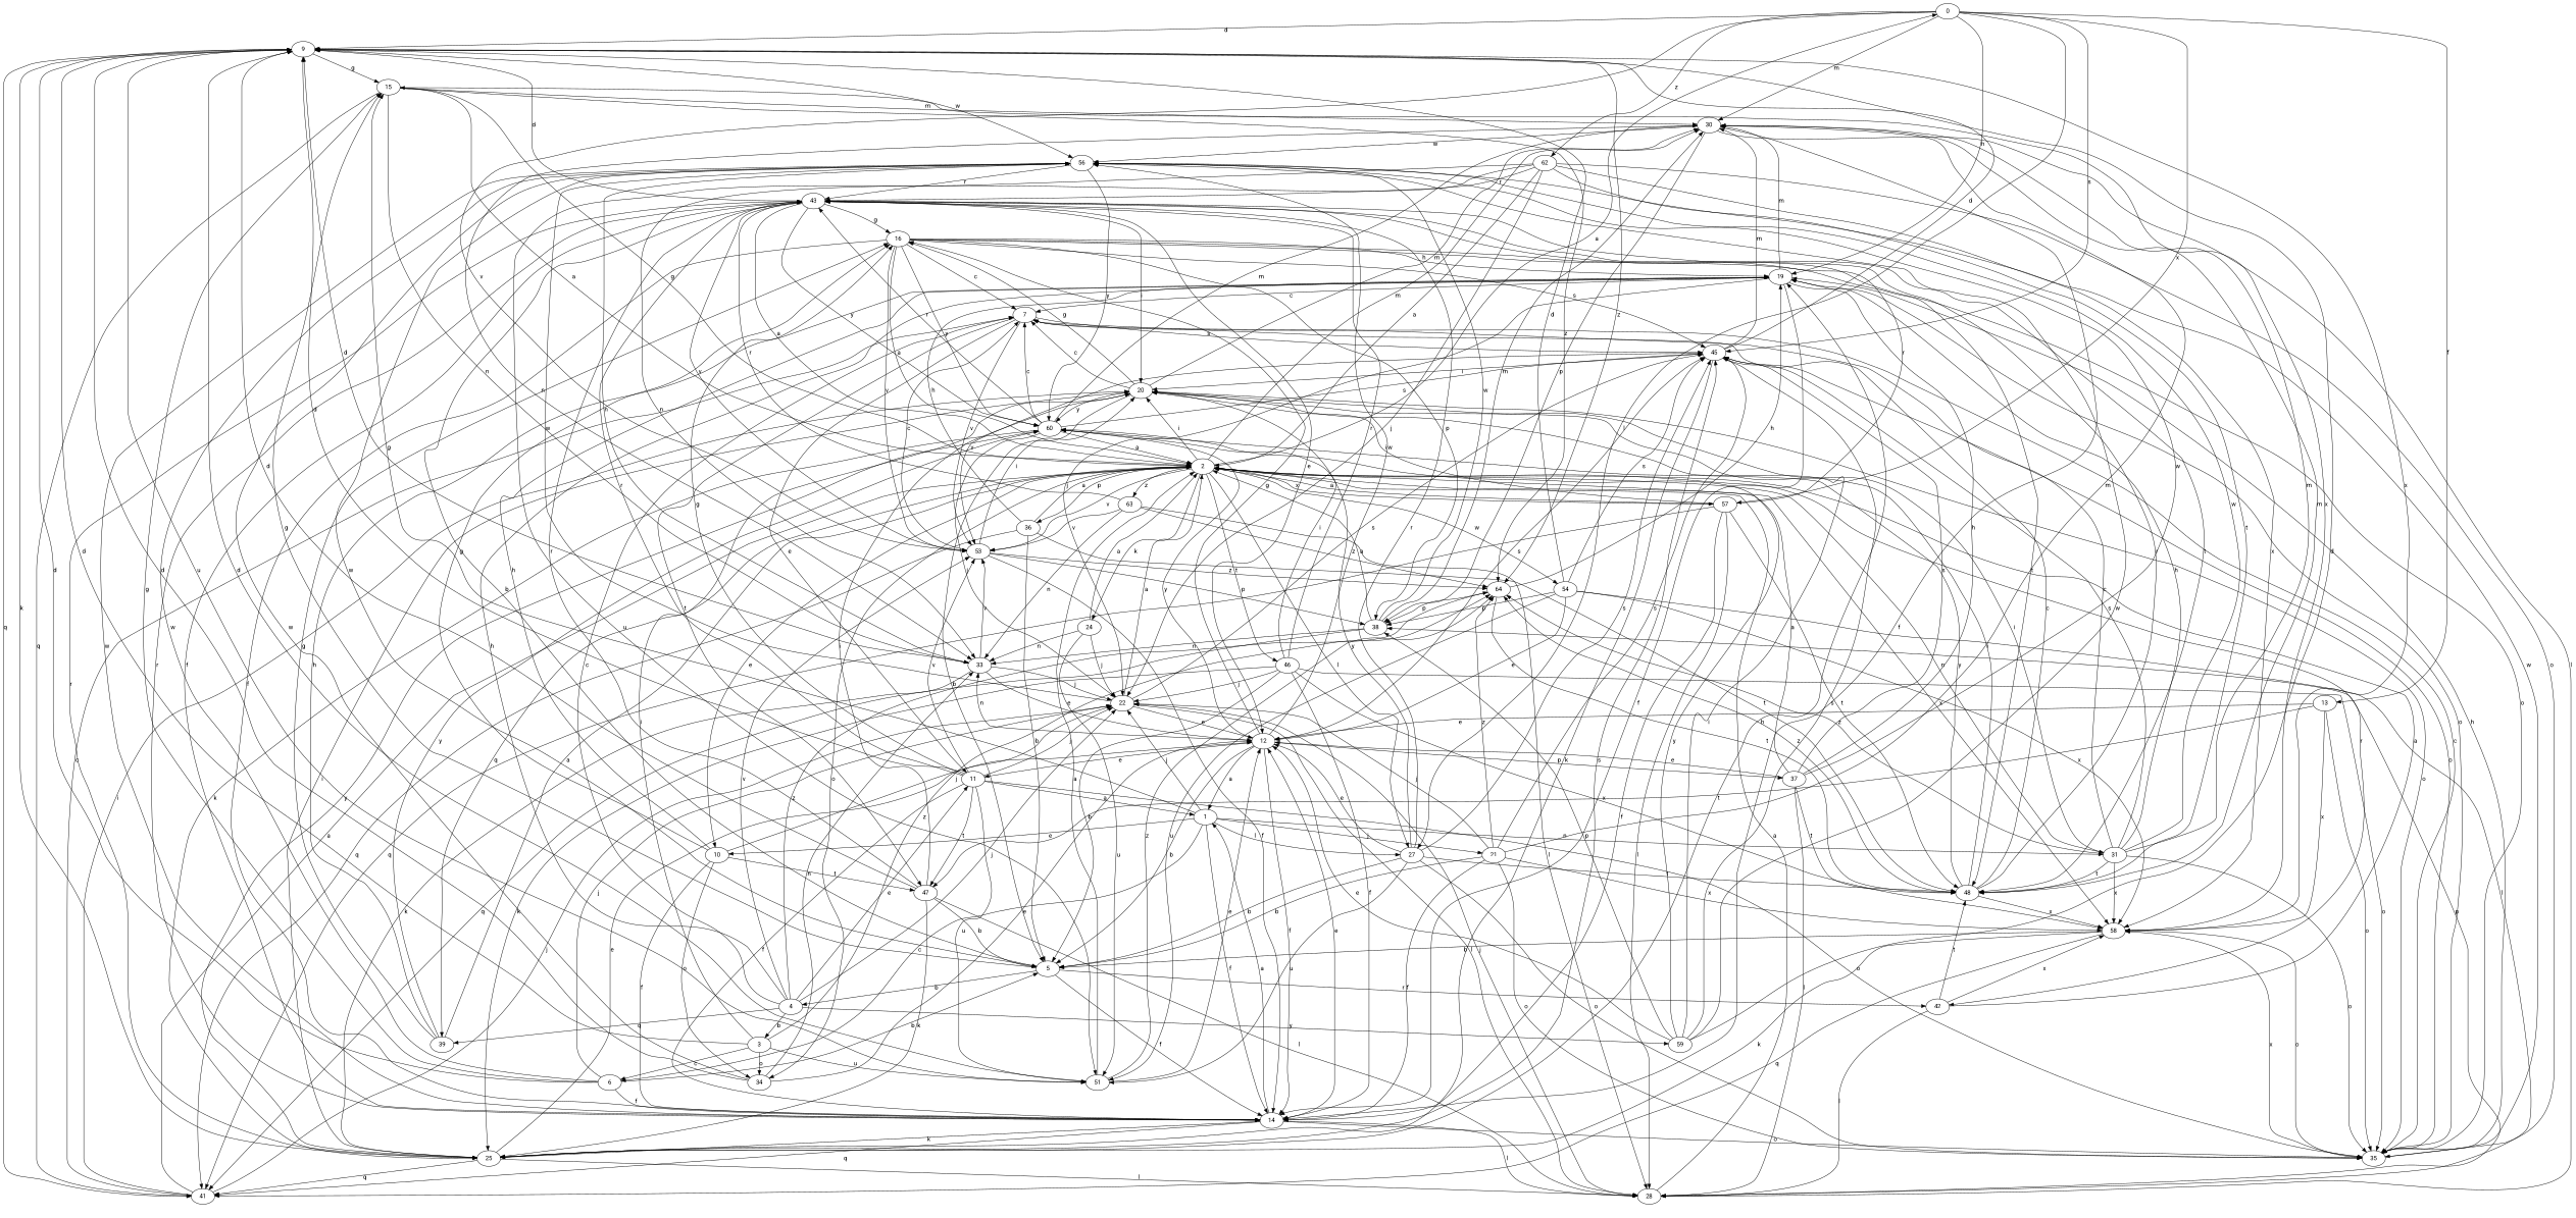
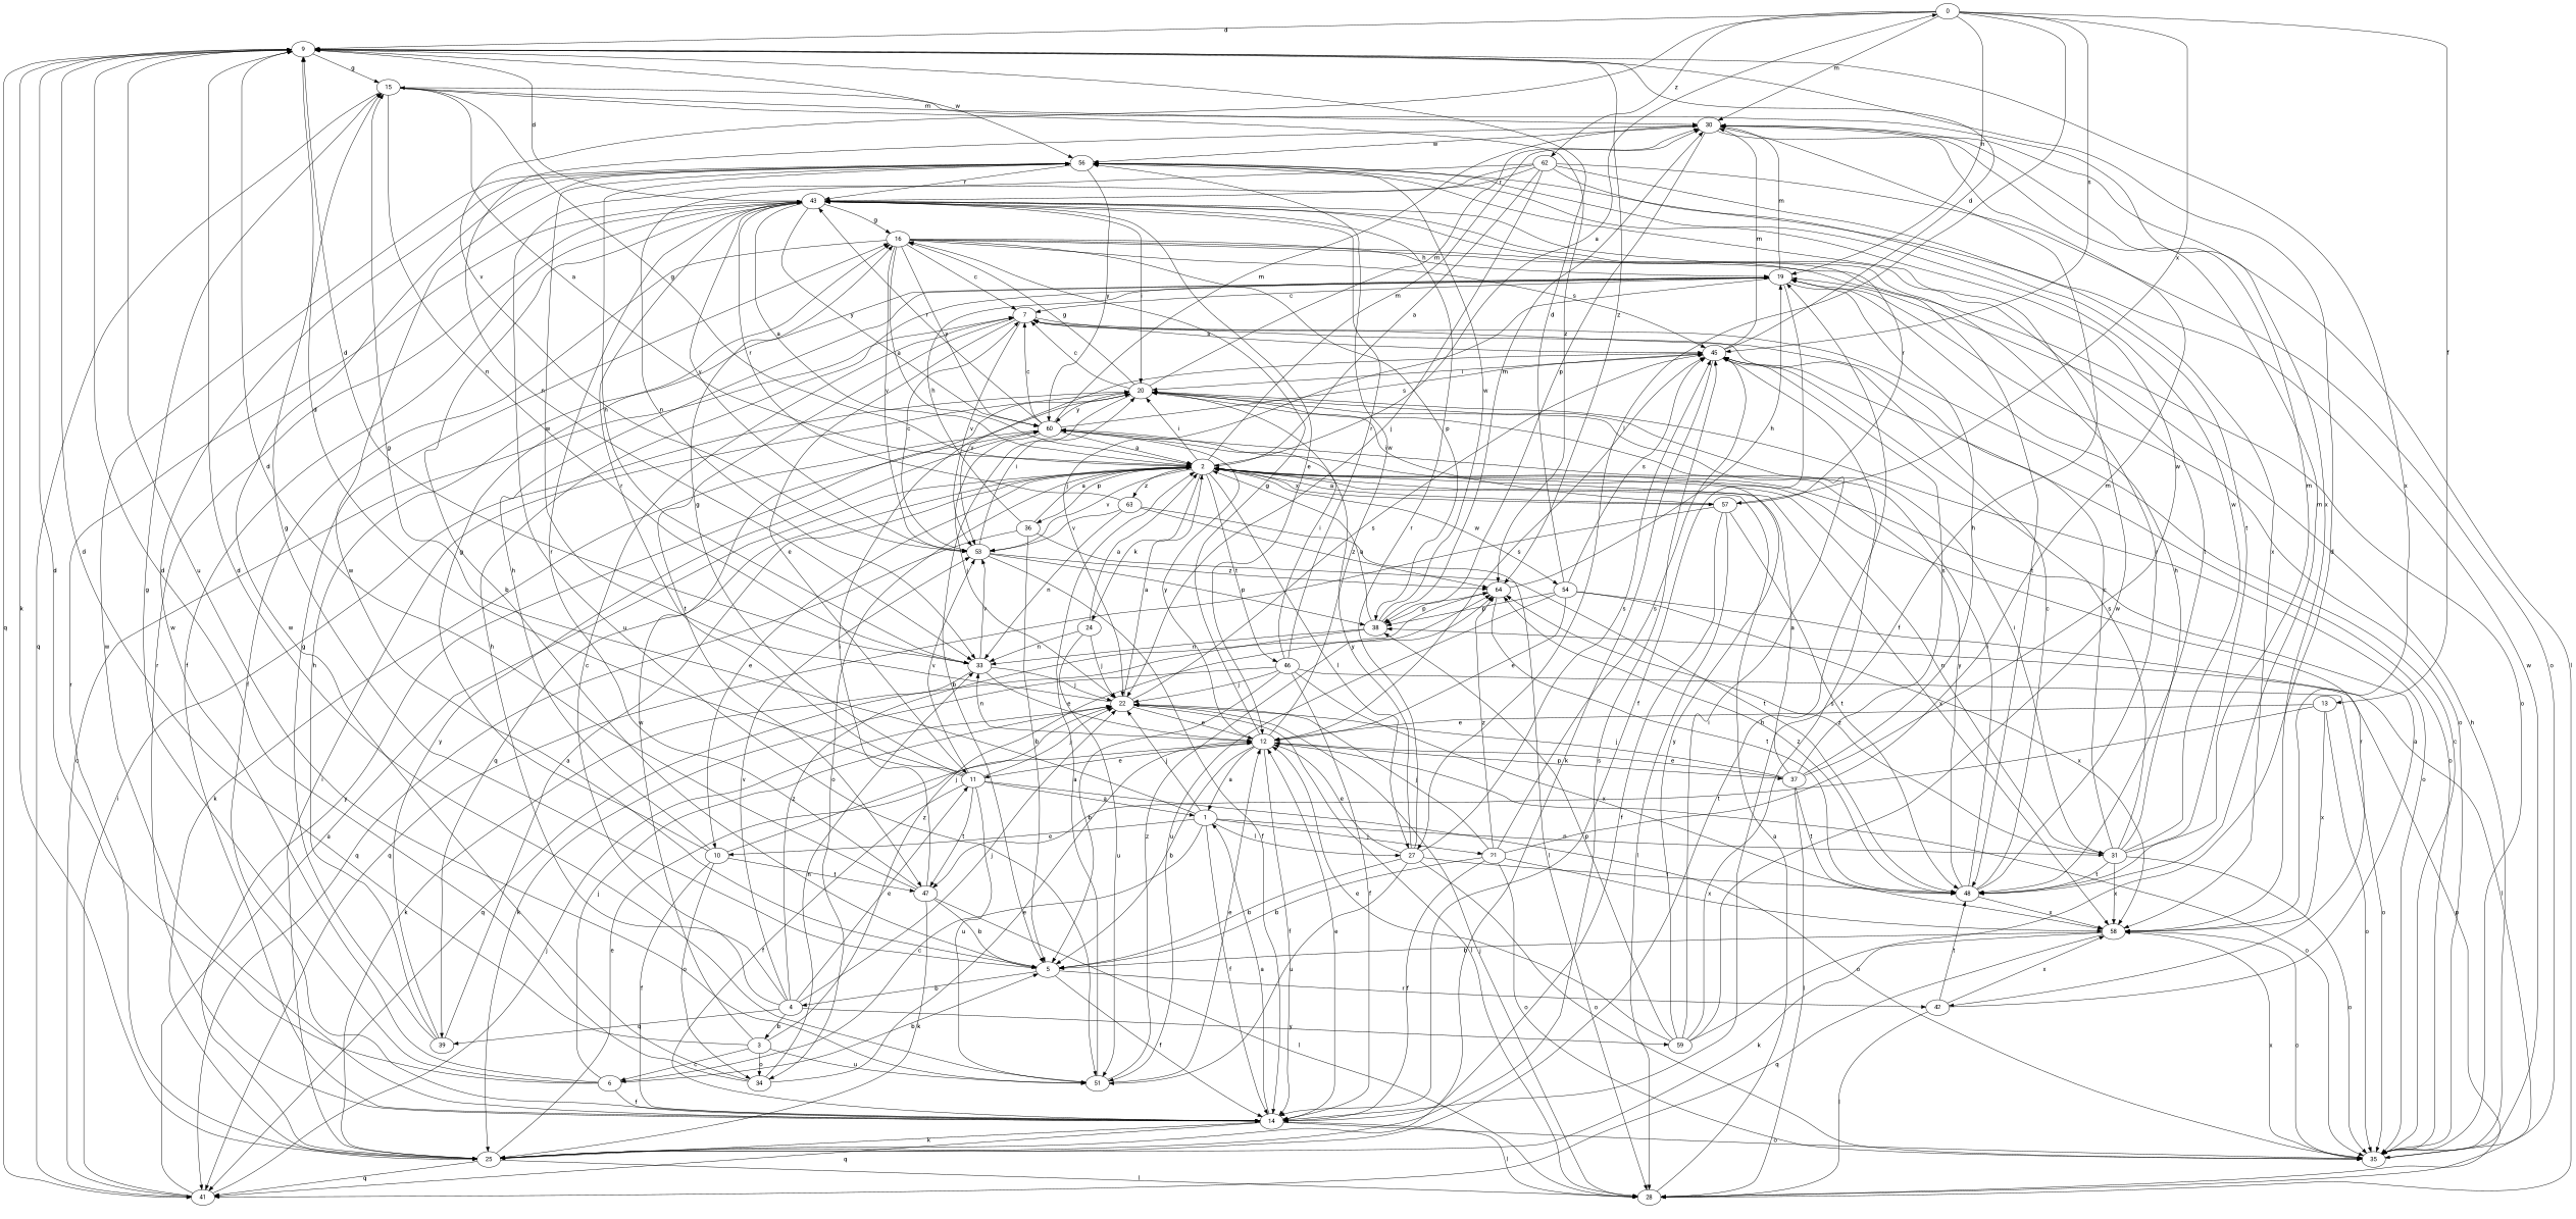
  strict digraph {
    fontname=Roboto
    node [fontname=Roboto]
    edge [fontname=Roboto]
    0
    9
    13
    19
    27
    30
    45
    53
    57
    62
    15
    58
    51
    64
    56
    25
    41
    47
    35
    12
    14
    22
    7
    5
    43
    60
    48
    33
    28
    38
    20
    2
    1
    6
    10
    21
    31
    34
    16
    24
    36
    39
    42
    46
    54
    63
    3
    37
    4
    11
    59
    0 -> 9 [label=d]
    0 -> 13 [label=f]
    0 -> 19 [label=h]
    0 -> 27 [label=l]
    0 -> 30 [label=m]
    0 -> 45 [label=s]
    0 -> 53 [label=v]
    0 -> 57 [label=x]
    0 -> 62 [label=z]
    9 -> 15 [label=g]
    9 -> 58 [label=x]
    9 -> 51 [label=u]
    9 -> 64 [label=z]
    9 -> 56 [label=w]
    9 -> 25 [label=k]
    9 -> 41 [label=q]
    13 -> 58 [label=x]
    13 -> 47 [label=t]
    13 -> 35 [label=o]
    13 -> 12 [label=e]
    19 -> 30 [label=m]
    19 -> 35 [label=o]
    19 -> 14 [label=f]
    19 -> 22 [label=j]
    19 -> 7 [label=c]
    27 -> 45 [label=s]
    27 -> 51 [label=u]
    27 -> 35 [label=o]
    27 -> 12 [label=e]
    27 -> 5 [label=b]
    27 -> 43 [label=r]
    27 -> 60 [label=y]
    27 -> 48 [label=t]
    30 -> 56 [label=w]
    30 -> 14 [label=f]
    30 -> 33 [label=n]
    30 -> 28 [label=l]
    30 -> 38 [label=p]
    45 -> 9 [label=d]
    45 -> 30 [label=m]
    45 -> 53 [label=v]
    45 -> 25 [label=k]
    45 -> 35 [label=o]
    45 -> 20 [label=i]
    53 -> 64 [label=z]
    53 -> 14 [label=f]
    53 -> 7 [label=c]
    53 -> 38 [label=p]
    53 -> 20 [label=i]
    57 -> 41 [label=q]
    57 -> 14 [label=f]
    57 -> 43 [label=r]
    57 -> 48 [label=t]
    57 -> 28 [label=l]
    57 -> 20 [label=i]
    57 -> 2 [label=a]
    62 -> 58 [label=x]
    62 -> 51 [label=u]
    62 -> 35 [label=o]
    62 -> 22 [label=j]
    62 -> 43 [label=r]
    62 -> 48 [label=t]
    62 -> 33 [label=n]
    62 -> 2 [label=a]
    15 -> 30 [label=m]
    15 -> 58 [label=x]
    15 -> 64 [label=z]
    15 -> 41 [label=q]
    15 -> 33 [label=n]
    15 -> 2 [label=a]
    58 -> 25 [label=k]
    58 -> 41 [label=q]
    58 -> 35 [label=o]
    58 -> 5 [label=b]
    51 -> 9 [label=d]
    51 -> 64 [label=z]
    51 -> 12 [label=e]
    51 -> 2 [label=a]
    64 -> 19 [label=h]
    64 -> 48 [label=t]
    64 -> 38 [label=p]
    56 -> 43 [label=r]
    56 -> 60 [label=y]
    56 -> 33 [label=n]
    25 -> 19 [label=h]
    25 -> 45 [label=s]
    25 -> 41 [label=q]
    25 -> 12 [label=e]
    25 -> 43 [label=r]
    25 -> 60 [label=y]
    25 -> 28 [label=l]
    25 -> 20 [label=i]
    41 -> 22 [label=j]
    41 -> 7 [label=c]
    41 -> 20 [label=i]
    41 -> 2 [label=a]
    47 -> 9 [label=d]
    47 -> 25 [label=k]
    47 -> 5 [label=b]
    47 -> 43 [label=r]
    47 -> 28 [label=l]
    47 -> 20 [label=i]
    35 -> 19 [label=h]
    35 -> 58 [label=x]
    35 -> 56 [label=w]
    35 -> 7 [label=c]
    12 -> 45 [label=s]
    12 -> 56 [label=w]
+   12 -> 35 [label=o]
    12 -> 14 [label=f]
    12 -> 5 [label=b]
    12 -> 60 [label=y]
    12 -> 33 [label=n]
    12 -> 1 [label=a]
    12 -> 16 [label=g]
    12 -> 37 [label=p]
    12 -> 11 [label=e]
    14 -> 56 [label=w]
    14 -> 25 [label=k]
    14 -> 41 [label=q]
    14 -> 35 [label=o]
    14 -> 12 [label=e]
    14 -> 43 [label=r]
    14 -> 28 [label=l]
    14 -> 1 [label=a]
    22 -> 45 [label=s]
    22 -> 56 [label=w]
    22 -> 12 [label=e]
    22 -> 28 [label=l]
    22 -> 2 [label=a]
    7 -> 45 [label=s]
    7 -> 53 [label=v]
    7 -> 47 [label=t]
    7 -> 11 [label=e]
    5 -> 15 [label=g]
    5 -> 56 [label=w]
    5 -> 14 [label=f]
    5 -> 42 [label=r]
    5 -> 4 [label=b]
    43 -> 9 [label=d]
    43 -> 53 [label=v]
    43 -> 12 [label=e]
    43 -> 14 [label=f]
    43 -> 5 [label=b]
    43 -> 60 [label=y]
    43 -> 48 [label=t]
    43 -> 20 [label=i]
    43 -> 2 [label=a]
    43 -> 16 [label=g]
    60 -> 30 [label=m]
    60 -> 45 [label=s]
    60 -> 25 [label=k]
    60 -> 22 [label=j]
    60 -> 7 [label=c]
    60 -> 43 [label=r]
    60 -> 2 [label=a]
    48 -> 30 [label=m]
    48 -> 58 [label=x]
    48 -> 64 [label=z]
    48 -> 7 [label=c]
    48 -> 43 [label=r]
    48 -> 60 [label=y]
    48 -> 20 [label=i]
    33 -> 9 [label=d]
    33 -> 53 [label=v]
    33 -> 25 [label=k]
    33 -> 12 [label=e]
    33 -> 22 [label=j]
    28 -> 22 [label=j]
    28 -> 38 [label=p]
    28 -> 2 [label=a]
    38 -> 30 [label=m]
    38 -> 56 [label=w]
    38 -> 41 [label=q]
    38 -> 33 [label=n]
    38 -> 2 [label=a]
    20 -> 30 [label=m]
    20 -> 35 [label=o]
    20 -> 7 [label=c]
    20 -> 5 [label=b]
    20 -> 60 [label=y]
    20 -> 16 [label=g]
    2 -> 0 [label=a]
    2 -> 27 [label=l]
    2 -> 30 [label=m]
    2 -> 53 [label=v]
    2 -> 57 [label=x]
    2 -> 15 [label=g]
    2 -> 58 [label=x]
    2 -> 20 [label=i]
    2 -> 10 [label=e]
    2 -> 31 [label=n]
    2 -> 34 [label=o]
    2 -> 24 [label=k]
    2 -> 36 [label=p]
    2 -> 39 [label=q]
    2 -> 42 [label=r]
    2 -> 46 [label=t]
    2 -> 54 [label=w]
    2 -> 63 [label=z]
    1 -> 27 [label=l]
    1 -> 15 [label=g]
    1 -> 14 [label=f]
    1 -> 22 [label=j]
    1 -> 6 [label=c]
    1 -> 10 [label=e]
    1 -> 21 [label=j]
    1 -> 31 [label=n]
    6 -> 9 [label=d]
    6 -> 15 [label=g]
    6 -> 56 [label=w]
    6 -> 14 [label=f]
    6 -> 22 [label=j]
    6 -> 5 [label=b]
    10 -> 19 [label=h]
    10 -> 47 [label=t]
    10 -> 14 [label=f]
    10 -> 22 [label=j]
    10 -> 34 [label=o]
    10 -> 16 [label=g]
    21 -> 30 [label=m]
    21 -> 45 [label=s]
    21 -> 58 [label=x]
    21 -> 64 [label=z]
    21 -> 35 [label=o]
    21 -> 14 [label=f]
    21 -> 22 [label=j]
    21 -> 5 [label=b]
    31 -> 19 [label=h]
    31 -> 30 [label=m]
    31 -> 45 [label=s]
    31 -> 58 [label=x]
    31 -> 64 [label=z]
    31 -> 56 [label=w]
    31 -> 35 [label=o]
    31 -> 7 [label=c]
    31 -> 48 [label=t]
    31 -> 20 [label=i]
    34 -> 9 [label=d]
    34 -> 56 [label=w]
    34 -> 12 [label=e]
    34 -> 33 [label=n]
    16 -> 19 [label=h]
    16 -> 45 [label=s]
    16 -> 53 [label=v]
    16 -> 35 [label=o]
    16 -> 14 [label=f]
    16 -> 7 [label=c]
    16 -> 60 [label=y]
    16 -> 48 [label=t]
    16 -> 38 [label=p]
    16 -> 2 [label=a]
    24 -> 51 [label=u]
    24 -> 22 [label=j]
    24 -> 33 [label=n]
    24 -> 2 [label=a]
    36 -> 19 [label=h]
    36 -> 41 [label=q]
    36 -> 5 [label=b]
    36 -> 48 [label=t]
    36 -> 2 [label=a]
    39 -> 19 [label=h]
    39 -> 60 [label=y]
    39 -> 2 [label=a]
    39 -> 16 [label=g]
    42 -> 58 [label=x]
    42 -> 48 [label=t]
    42 -> 28 [label=l]
    42 -> 2 [label=a]
    46 -> 58 [label=x]
    46 -> 25 [label=k]
    46 -> 35 [label=o]
    46 -> 14 [label=f]
    46 -> 22 [label=j]
    46 -> 5 [label=b]
    46 -> 43 [label=r]
    46 -> 20 [label=i]
    54 -> 9 [label=d]
    54 -> 45 [label=s]
    54 -> 58 [label=x]
    54 -> 51 [label=u]
    54 -> 12 [label=e]
    54 -> 28 [label=l]
    54 -> 38 [label=p]
    63 -> 53 [label=v]
    63 -> 64 [label=z]
    63 -> 43 [label=r]
    63 -> 33 [label=n]
    63 -> 28 [label=l]
    3 -> 9 [label=d]
    3 -> 51 [label=u]
    3 -> 64 [label=z]
-   3 -> 20 [label=i]
+   3 -> 20 [label=w]
    3 -> 6 [label=c]
    3 -> 34 [label=o]
    37 -> 19 [label=h]
    37 -> 45 [label=s]
    37 -> 56 [label=w]
    37 -> 12 [label=e]
+   37 -> 22 [label=j]
    37 -> 48 [label=t]
    37 -> 28 [label=l]
    37 -> 2 [label=a]
    4 -> 19 [label=h]
    4 -> 53 [label=v]
    4 -> 64 [label=z]
    4 -> 22 [label=j]
    4 -> 7 [label=c]
    4 -> 39 [label=q]
    4 -> 3 [label=b]
    4 -> 11 [label=e]
    4 -> 59 [label=y]
    11 -> 9 [label=d]
    11 -> 53 [label=v]
    11 -> 51 [label=u]
    11 -> 47 [label=t]
    11 -> 35 [label=o]
    11 -> 14 [label=f]
    11 -> 22 [label=j]
    11 -> 43 [label=r]
    11 -> 1 [label=a]
    11 -> 16 [label=g]
    59 -> 9 [label=d]
    59 -> 45 [label=s]
    59 -> 56 [label=w]
    59 -> 12 [label=e]
    59 -> 60 [label=y]
    59 -> 38 [label=p]
    59 -> 20 [label=i]
  }
